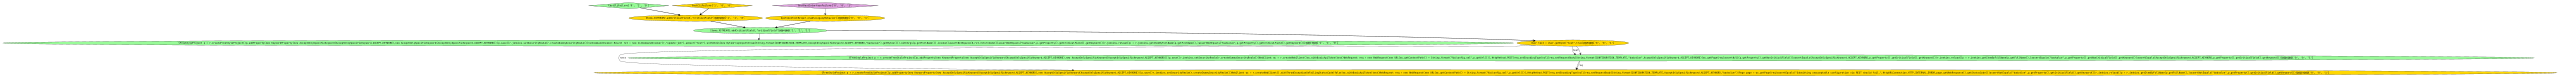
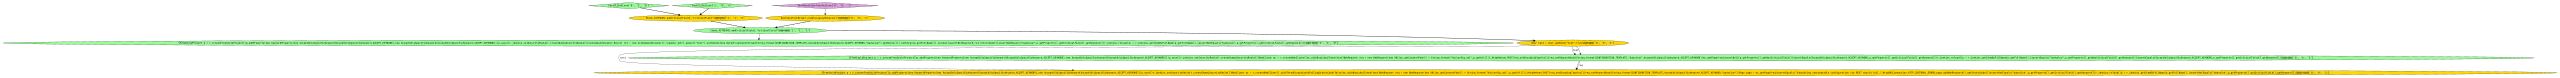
  digraph {
    fontname="JetBrains Mono"
    node [fillcolor=palegreen shape=ellipse style=filled fontname="JetBrains Mono"]
    edge [style=solid arrowhead=vee fontname="JetBrains Mono"]
    n1 [fillcolor=gold label="{FreeStyleProject p = r.createFreeStyleProject()p.addProperty(new KeywordProperty(new AcceptOnlySpecificKeyword(AcceptOnlySpecificKeyword.ACCEPT_KEYWORD),new AcceptOnlySpecificKeyword(AcceptOnlySpecificKeyword.ACCEPT_KEYWORD)))p.save()r.jenkins.setSecurityRealm(r.createDummySecurityRealm())WebClient wc = r.createWebClient().withThrowExceptionOnFailingStatusCode(false)wc.withBasicApiToken(test)WebRequest req = new WebRequest(new URL(wc.getContextPath() + String.format(\"%s/config.xml\",p.getUrl())),HttpMethod.POST)req.setEncodingType(null)req.setRequestBody(String.format(CONFIGURATION_TEMPLATE,AcceptOnlySpecificKeyword.ACCEPT_KEYWORD,\"badvalue\"))Page page = wc.getPage(req)assertEquals(\"Submitting unacceptable configuration via REST should fail.\",HttpURLConnection.HTTP_INTERNAL_ERROR,page.getWebResponse().getStatusCode())assertNotEquals(\"badvalue\",p.getProperty().getCriticalField().getKeyword())r.jenkins.reload()p = r.jenkins.getItemByFullName(p.getFullName(),)assertNotEquals(\"badvalue\",p.getProperty().getCriticalField().getKeyword())}@@@24@@@['0', '0', '1']"]
    n2 [label="{FreeStyleProject p = r.createFreeStyleProject()p.addProperty(new KeywordProperty(new AcceptOnlySpecificKeyword(AcceptOnlySpecificKeyword.ACCEPT_KEYWORD),new AcceptOnlySpecificKeyword(AcceptOnlySpecificKeyword.ACCEPT_KEYWORD)))p.save()r.jenkins.setSecurityRealm(r.createDummySecurityRealm())WebClient wc = r.createWebClient()wc.withBasicApiToken(test)WebRequest req = new WebRequest(new URL(wc.getContextPath() + String.format(\"%s/config.xml\",p.getUrl())),HttpMethod.POST)req.setEncodingType(null)req.setRequestBody(String.format(CONFIGURATION_TEMPLATE,\"badvalue\",AcceptOnlySpecificKeyword.ACCEPT_KEYWORD))wc.getPage(req)assertNull(p.getProperty().getNonCriticalField())assertEquals(AcceptOnlySpecificKeyword.ACCEPT_KEYWORD,p.getProperty().getCriticalField().getKeyword())r.jenkins.reload()p = r.jenkins.getItemByFullName(p.getFullName(),)assertEquals(\"badvalue\",p.getProperty().getNonCriticalField().getKeyword())assertEquals(AcceptOnlySpecificKeyword.ACCEPT_KEYWORD,p.getProperty().getCriticalField().getKeyword())}@@@6@@@['0', '0', '1']"]
    n3 [fillcolor=gold label="Items.XSTREAM2.addCriticalField(,\"criticalField\")@@@3@@@['1', '1', '0']"]
    n4 [label="Items.XSTREAM2.addCriticalField(,\"criticalField\")@@@4@@@['1', '1', '1']"]
    n5 [fillcolor=gold label="ApiTokenTestHelper.enableLegacyBehavior()@@@3@@@['0', '0', '1']"]
    n6 [fillcolor=plum label="testRestInterfaceFailure['0', '0', '1']" shape=diamond]
    n7 [label="{FreeStyleProject p = r.createFreeStyleProject()p.addProperty(new KeywordProperty(new AcceptOnlySpecificKeyword(AcceptOnlySpecificKeyword.ACCEPT_KEYWORD),new AcceptOnlySpecificKeyword(AcceptOnlySpecificKeyword.ACCEPT_KEYWORD)))p.save()r.jenkins.setSecurityRealm(r.createDummySecurityRealm())CLICommandInvoker.Result ret = new CLICommandInvoker(r,\"update-job\").asUser(\"test\").withStdin(new ByteArrayInputStream(String.format(CONFIGURATION_TEMPLATE,AcceptOnlySpecificKeyword.ACCEPT_KEYWORD,\"badvalue\").getBytes())).withArgs(p.getFullName()).invoke()assertNotEquals(0,ret.returnCode())assertNotEquals(\"badvalue\",p.getProperty().getCriticalField().getKeyword())r.jenkins.reload()p = r.jenkins.getItemByFullName(p.getFullName(),)assertNotEquals(\"badvalue\",p.getProperty().getCriticalField().getKeyword())}@@@17@@@['1', '1', '0']"]
    n8 [fillcolor=gold label="User test = User.getById(\"test\",true)@@@5@@@['0', '0', '1']"]
    n9 [label="testCliFailure['0', '1', '0']" shape=diamond]
-   n10 [fillcolor=gold label="testCliFailure['1', '0', '0']" shape=diamond]
+   n10 [label="testCliFailure['1', '0', '0']" shape=diamond]
    n2 -> n1
    n2 -> n1 [label=req]
    n3 -> n4 [style=bold arrowhead=diamond]
    n4 -> n7 [arrowhead=diamond]
    n4 -> n8 [style=bold]
    n5 -> n4 [style=bold arrowhead=diamond]
    n6 -> n5
    n8 -> n1 [label=test]
    n8 -> n2 [label=test arrowhead=diamond]
    n8 -> n2
    n9 -> n3 [style=bold arrowhead=diamond]
    n10 -> n3 [style=bold]
  }
